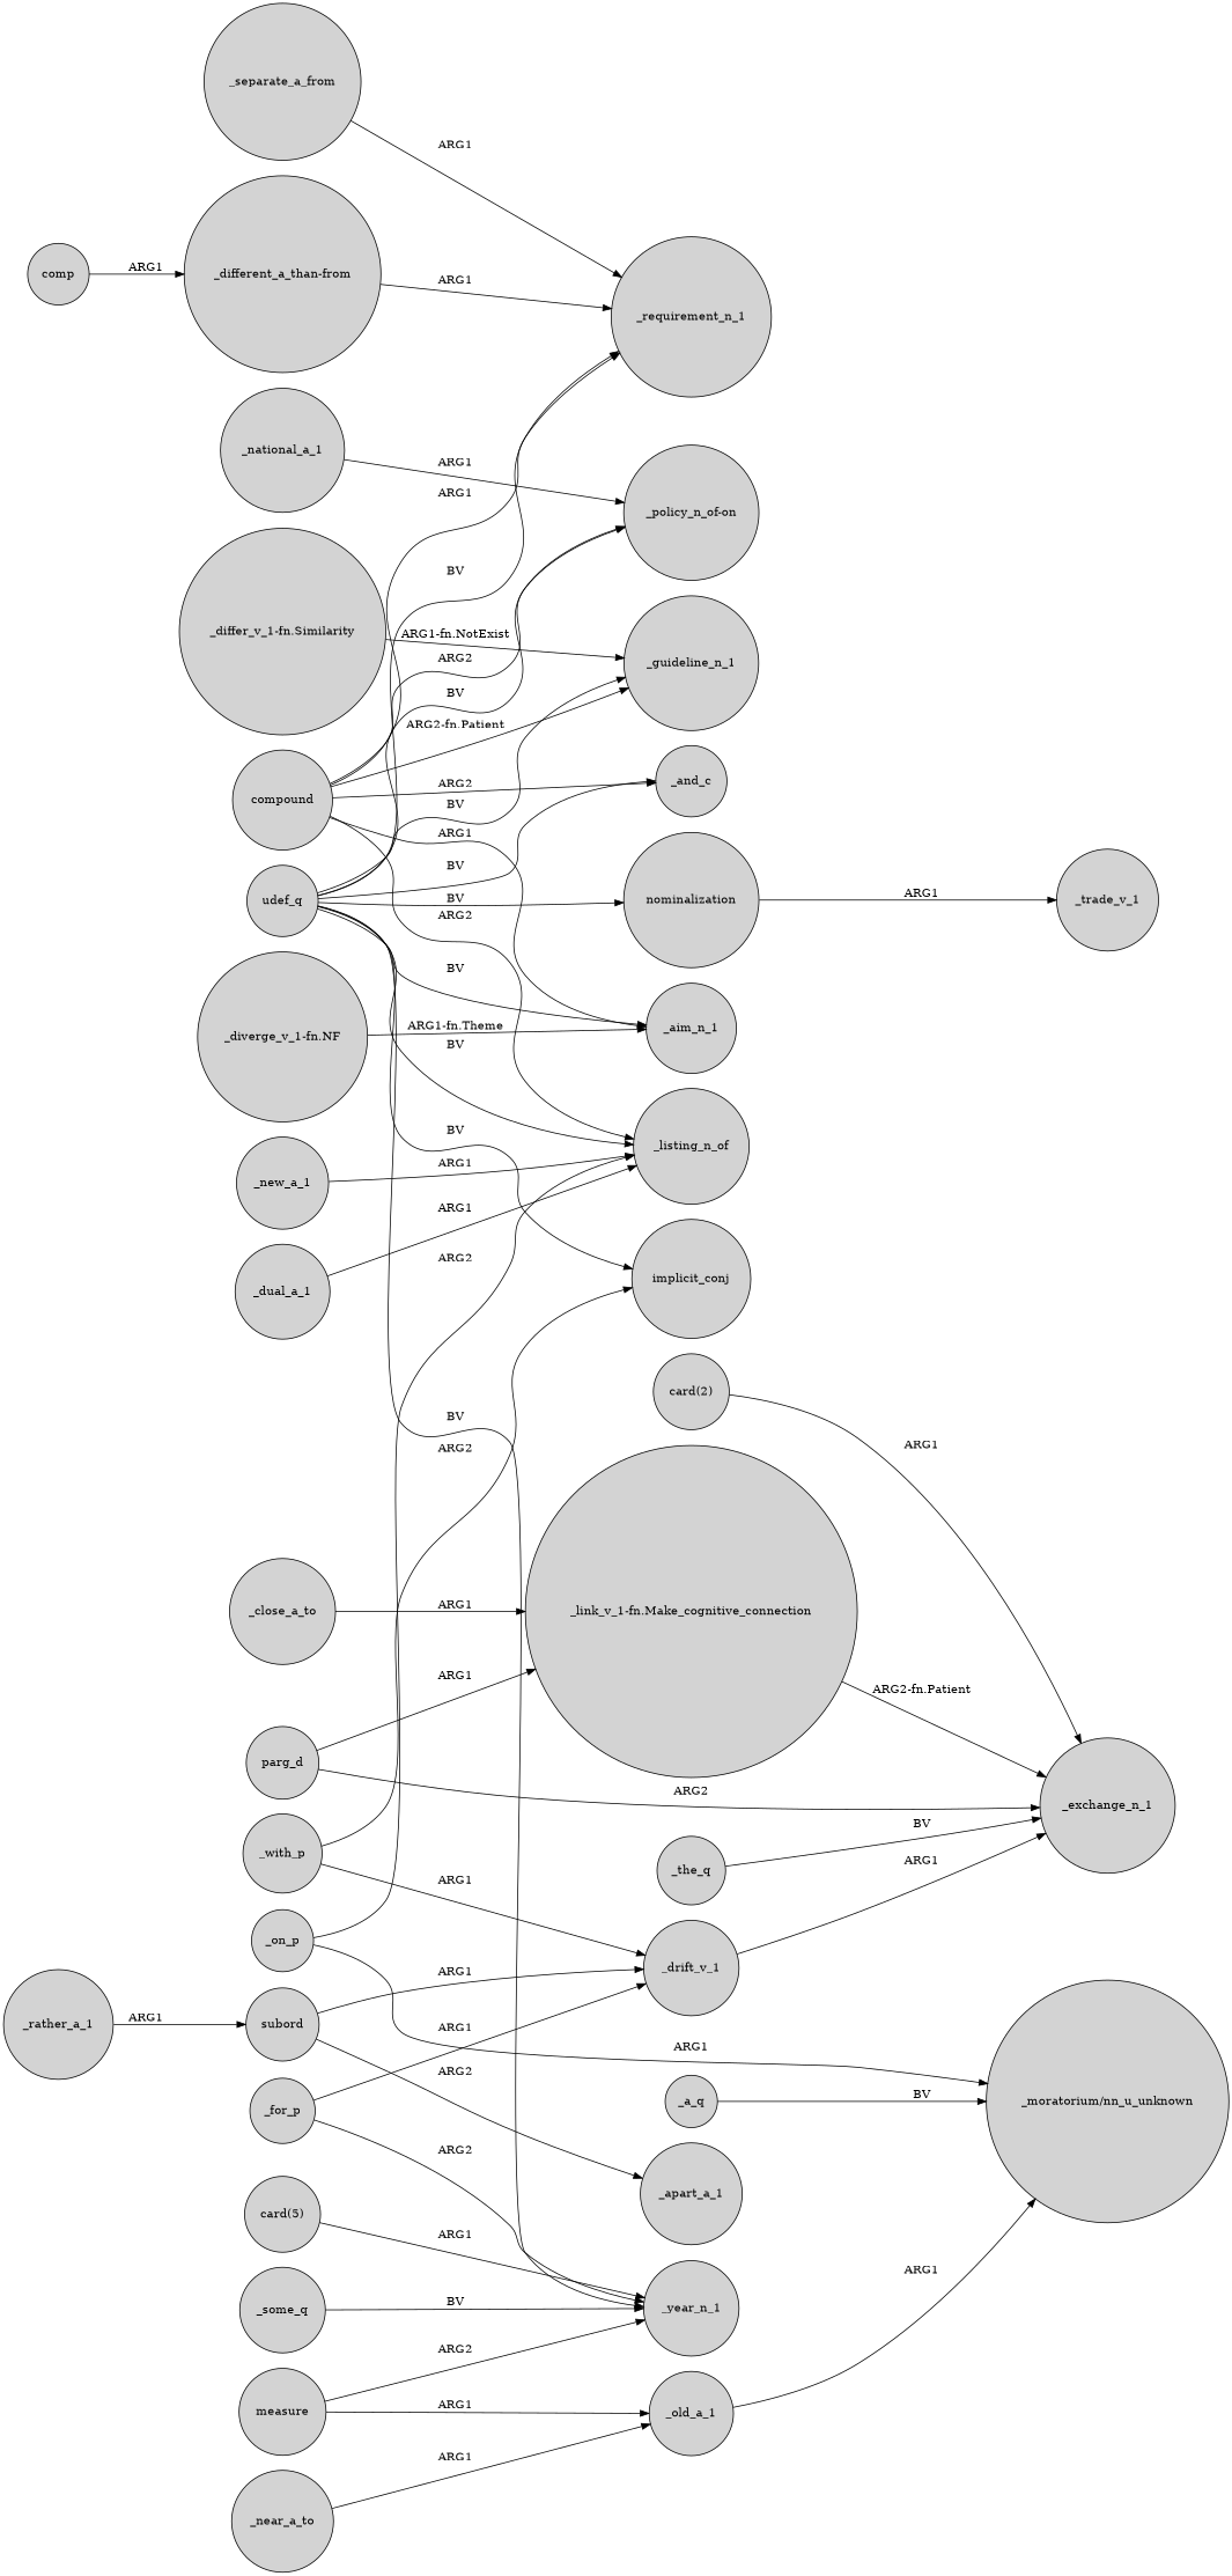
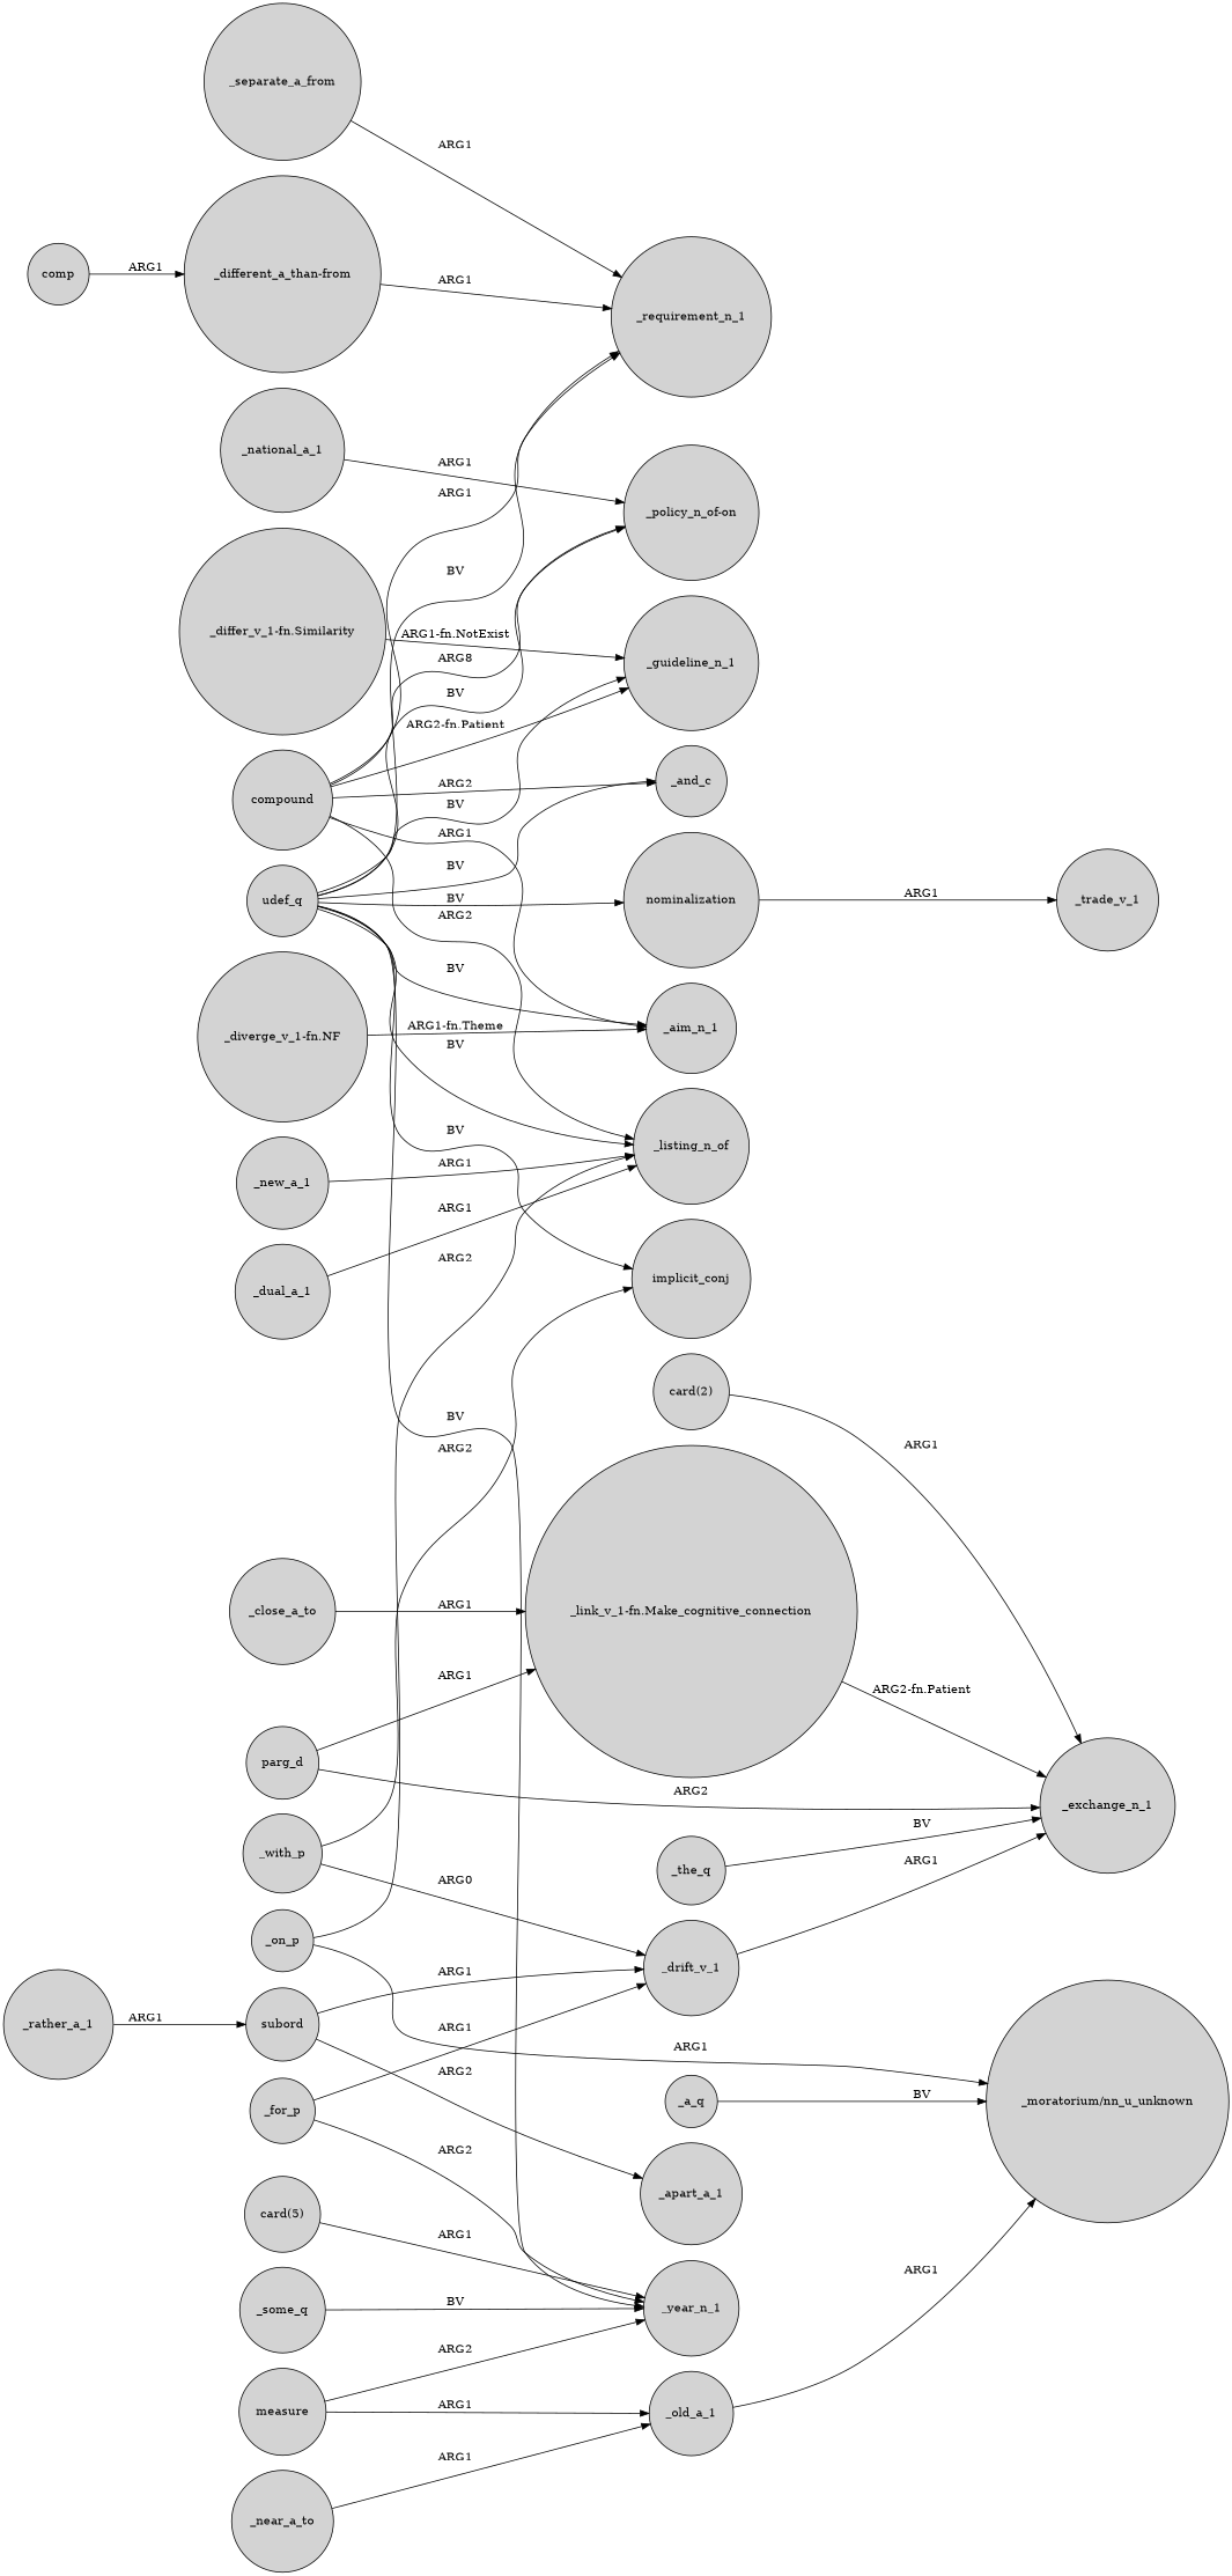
  digraph {
    rankdir=LR
    node [shape=circle style=filled]
    _new_a_1
    _listing_n_of
    parg_d
    _exchange_n_1
    "_link_v_1-fn.Make_cognitive_connection"
    subord
    _apart_a_1
    _drift_v_1
    _separate_a_from
    _requirement_n_1
    _for_p
    _year_n_1
    udef_q
    _aim_n_1
    _guideline_n_1
    "_policy_n_of-on"
    nominalization
    implicit_conj
    _and_c
    _trade_v_1
    measure
    _old_a_1
    "_moratorium/nn_u_unknown"
    "card(5)"
    compound
    _rather_a_1
    _a_q
    "card(2)"
    _some_q
    _on_p
    _national_a_1
    _with_p
    "_diverge_v_1-fn.NF"
    comp
    "_different_a_than-from"
    _close_a_to
    "_differ_v_1-fn.Similarity"
    _near_a_to
    _the_q
    _dual_a_1
    _new_a_1 -> _listing_n_of [label=ARG1]
    parg_d -> _exchange_n_1 [label=ARG2]
    parg_d -> "_link_v_1-fn.Make_cognitive_connection" [label=ARG1]
    "_link_v_1-fn.Make_cognitive_connection" -> _exchange_n_1 [label="ARG2-fn.Patient"]
    subord -> _apart_a_1 [label=ARG2]
    subord -> _drift_v_1 [label=ARG1]
    _drift_v_1 -> _exchange_n_1 [label=ARG1]
    _separate_a_from -> _requirement_n_1 [label=ARG1]
    _for_p -> _drift_v_1 [label=ARG1]
    _for_p -> _year_n_1 [label=ARG2]
    udef_q -> _listing_n_of [label=BV]
    udef_q -> _requirement_n_1 [label=BV]
    udef_q -> _year_n_1 [label=BV]
    udef_q -> _aim_n_1 [label=BV]
    udef_q -> _guideline_n_1 [label=BV]
    udef_q -> "_policy_n_of-on" [label=BV]
    udef_q -> nominalization [label=BV]
    udef_q -> implicit_conj [label=BV]
    udef_q -> _and_c [label=BV]
    nominalization -> _trade_v_1 [label=ARG1]
    measure -> _year_n_1 [label=ARG2]
    measure -> _old_a_1 [label=ARG1]
    _old_a_1 -> "_moratorium/nn_u_unknown" [label=ARG1]
    "card(5)" -> _year_n_1 [label=ARG1]
    compound -> _listing_n_of [label=ARG2]
    compound -> _requirement_n_1 [label=ARG1]
    compound -> _aim_n_1 [label=ARG1]
    compound -> _guideline_n_1 [label="ARG2-fn.Patient"]
-   compound -> "_policy_n_of-on" [label=ARG2]
+   compound -> "_policy_n_of-on" [label=ARG8]
    compound -> _and_c [label=ARG2]
    _rather_a_1 -> subord [label=ARG1]
    _a_q -> "_moratorium/nn_u_unknown" [label=BV]
    "card(2)" -> _exchange_n_1 [label=ARG1]
    _some_q -> _year_n_1 [label=BV]
    _on_p -> _listing_n_of [label=ARG2]
    _on_p -> "_moratorium/nn_u_unknown" [label=ARG1]
    _national_a_1 -> "_policy_n_of-on" [label=ARG1]
-   _with_p -> _drift_v_1 [label=ARG1]
+   _with_p -> _drift_v_1 [label=ARG0]
    _with_p -> implicit_conj [label=ARG2]
    "_diverge_v_1-fn.NF" -> _aim_n_1 [label="ARG1-fn.Theme"]
    comp -> "_different_a_than-from" [label=ARG1]
    "_different_a_than-from" -> _requirement_n_1 [label=ARG1]
    _close_a_to -> "_link_v_1-fn.Make_cognitive_connection" [label=ARG1]
    "_differ_v_1-fn.Similarity" -> _guideline_n_1 [label="ARG1-fn.NotExist"]
    _near_a_to -> _old_a_1 [label=ARG1]
    _the_q -> _exchange_n_1 [label=BV]
    _dual_a_1 -> _listing_n_of [label=ARG1]
  }
